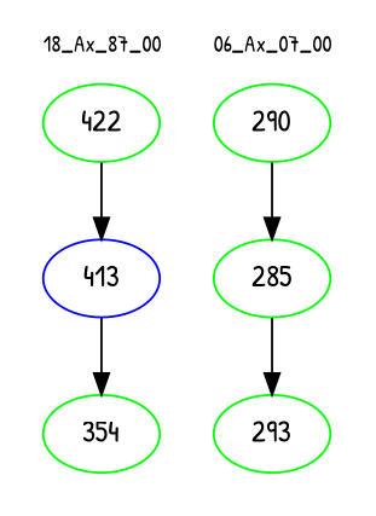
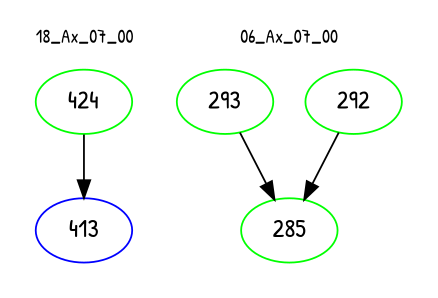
  digraph {
    fontname="Patrick Hand"
    node [color=green fontname="Patrick Hand"]
    edge [color=black fontname="Patrick Hand"]
-   n1 [label=422]
+   n1 [label=424]
    n2 [color=blue label=413]
-   n3 [label=354]
-   n4 [label=290]
+   n4 [label=292]
    n5 [label=285]
    n6 [label=293]
    subgraph cluster_1 {
      color=white
      fontsize=10
-     label="18_Ax_87_00"
+     label="18_Ax_07_00"
      n1
      n2
-     n3
    }
    subgraph cluster_2 {
      color=white
      fontsize=10
      label="06_Ax_07_00"
      n4
      n5
      n6
    }
    n1 -> n2
-   n2 -> n3
    n4 -> n5
-   n5 -> n6
+   n6 -> n5
  }
